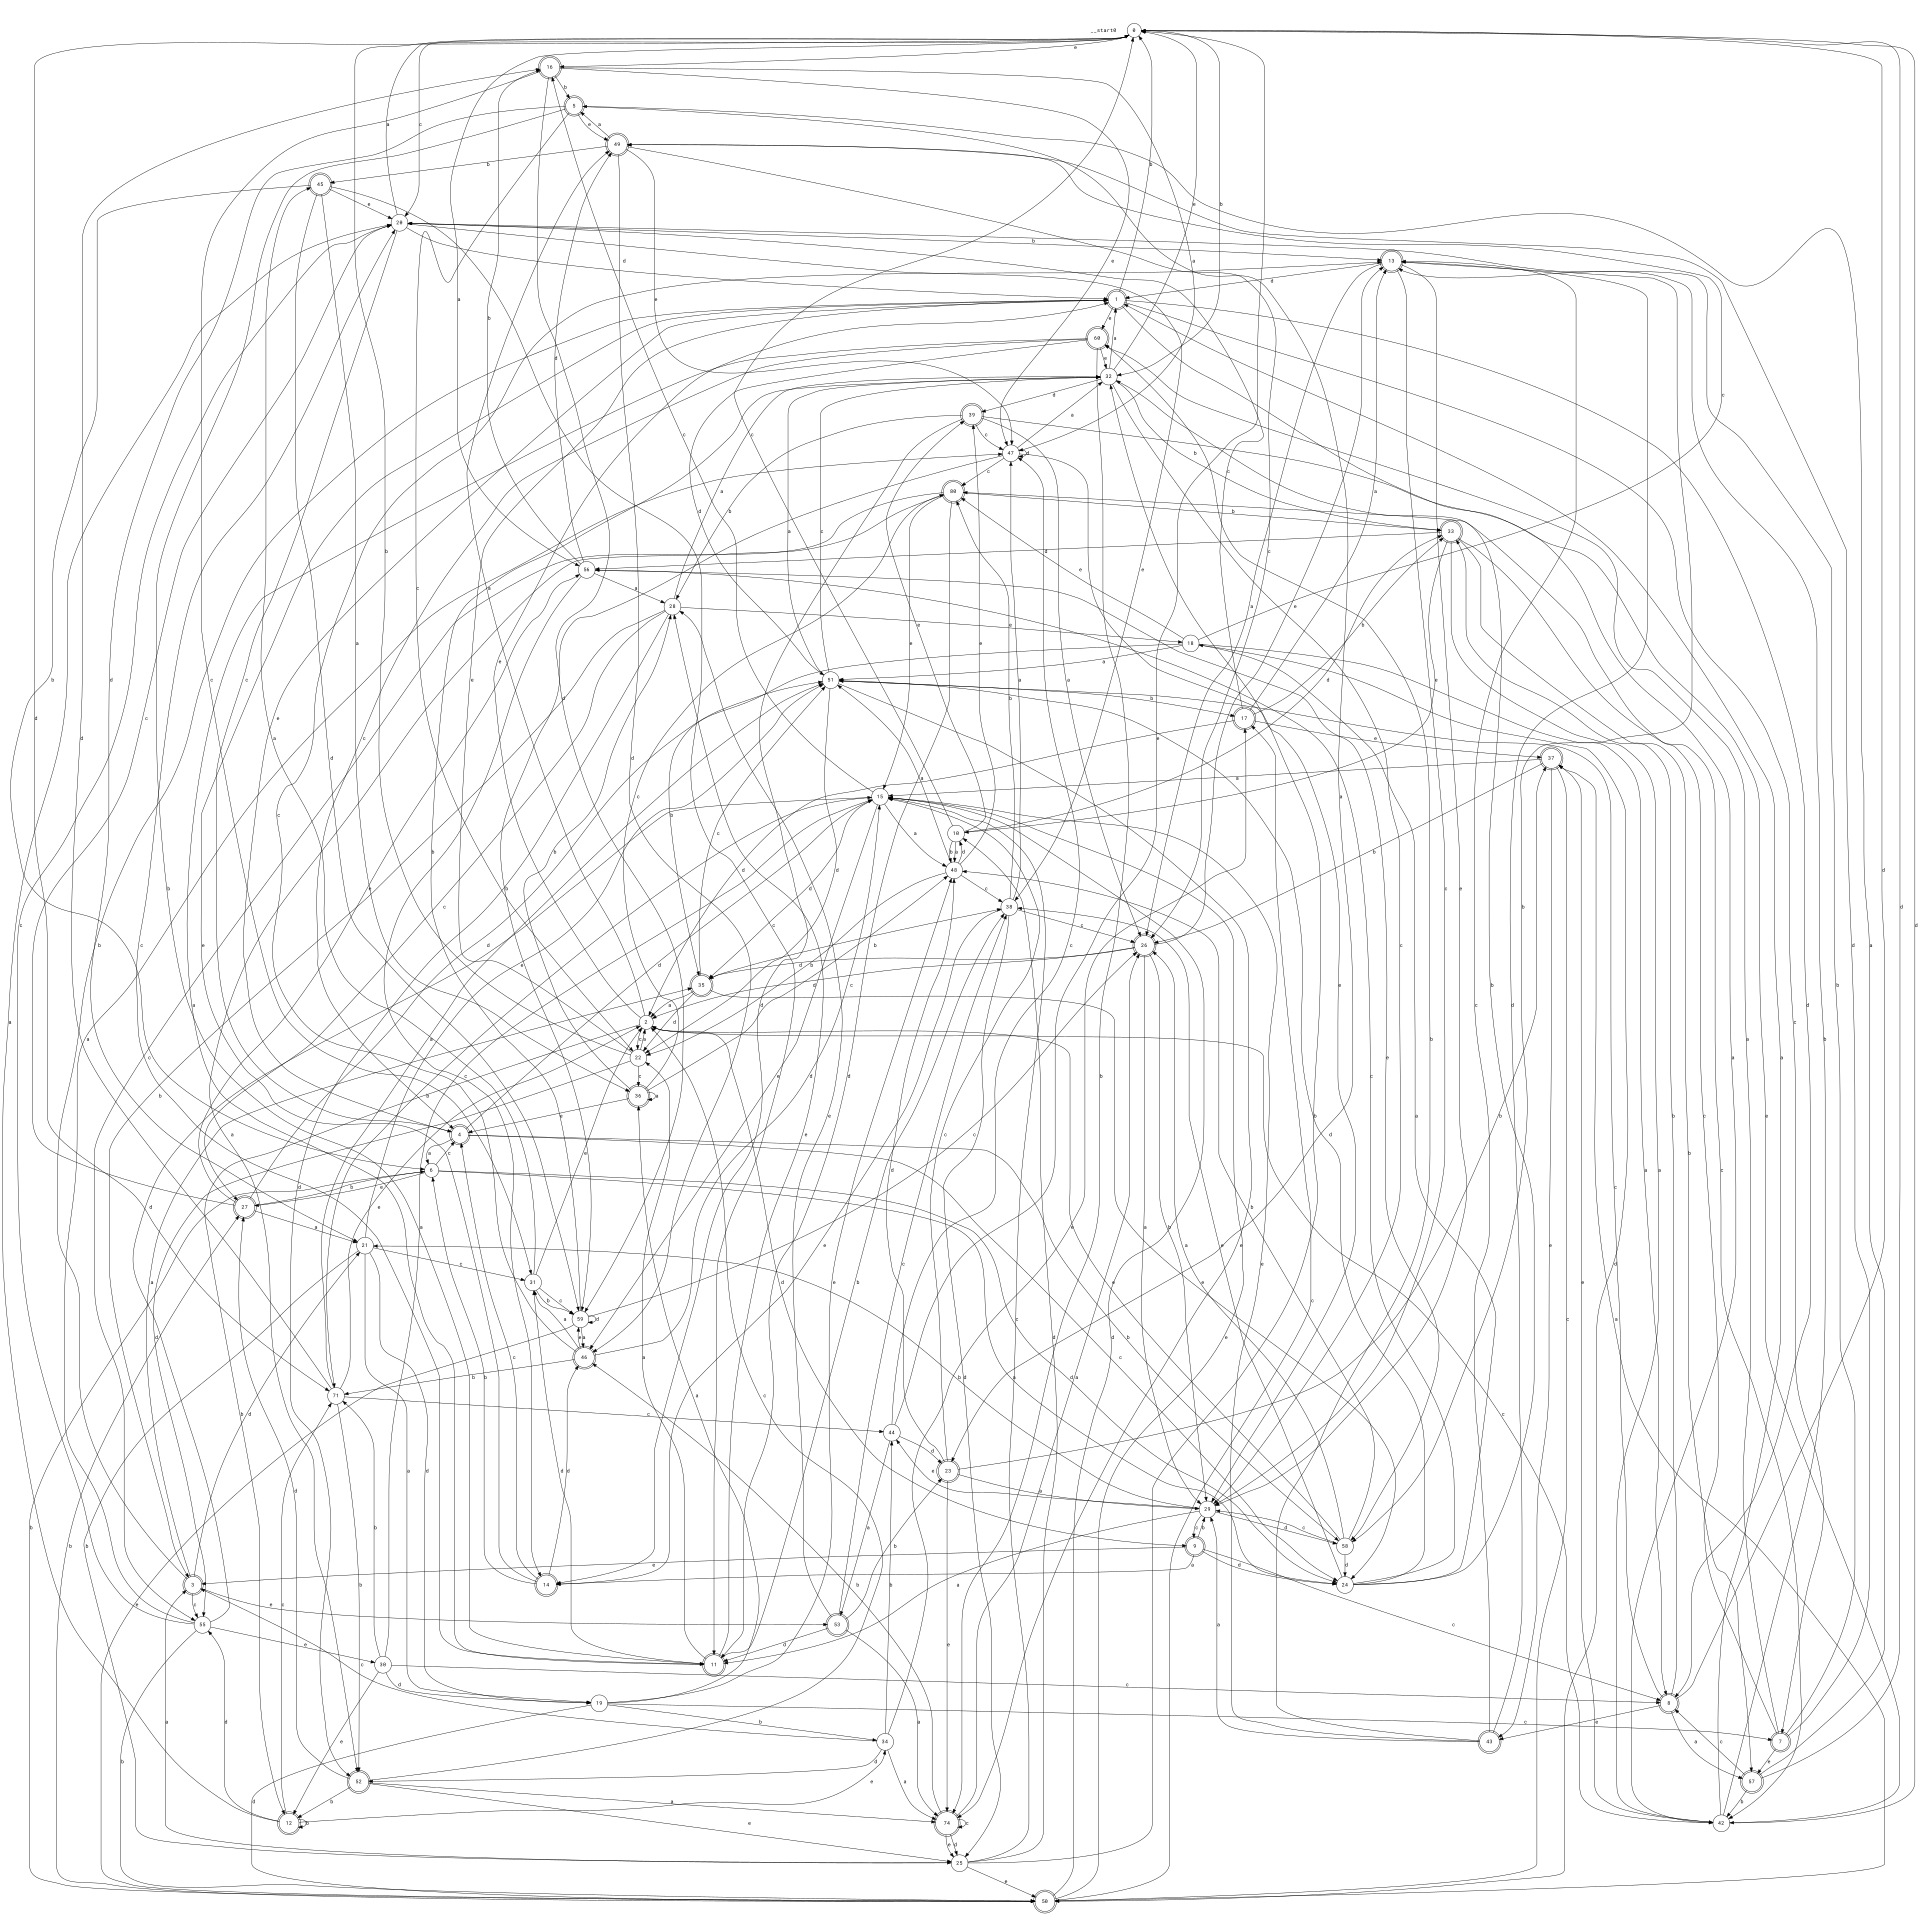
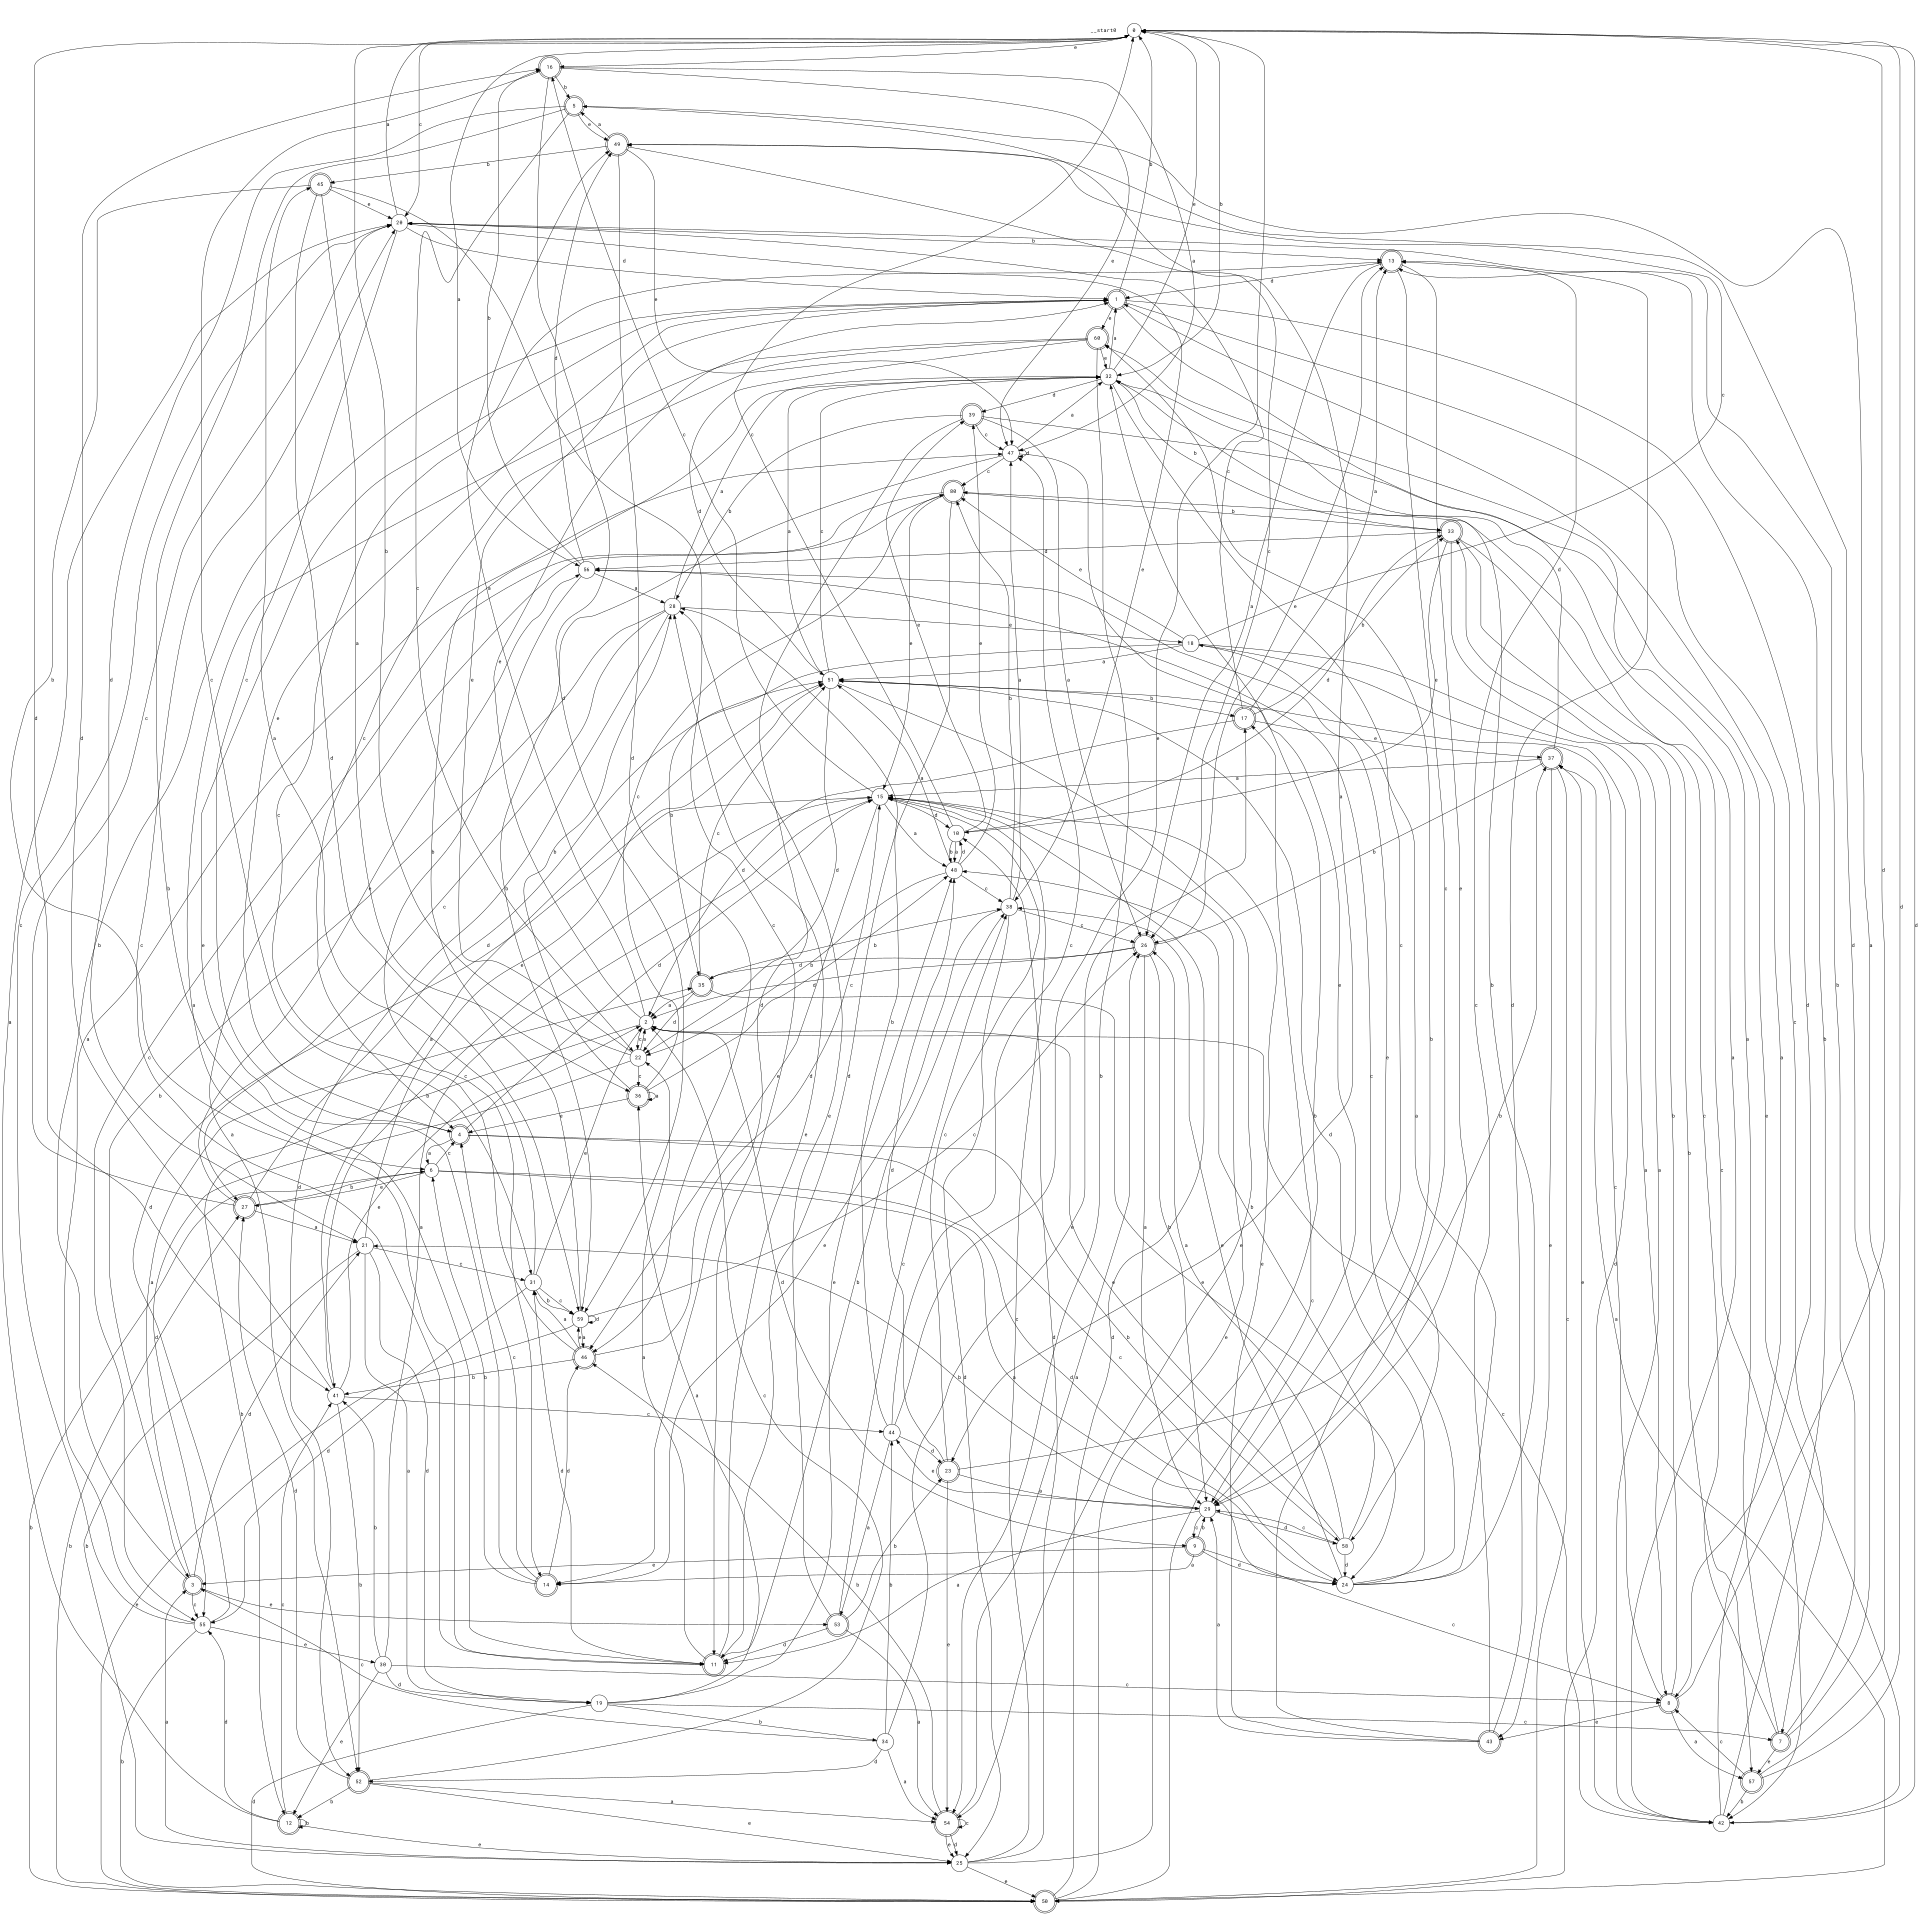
  digraph {
    fontname="Roboto Mono"
    rankdir=TB
    node [fontname="Roboto Mono" shape=doublecircle color=black fillcolor=white style="rounded,filled"]
    edge [fontname="Roboto Mono"]
    __start0 [shape=none color="" fillcolor="" style=""]
    n2 [label=0 shape=circle style=filled]
    n3 [label=16]
    n4 [label=20 shape=circle style=filled]
    n5 [label=32 shape=circle style=filled]
-   n6 [label=71 shape=circle style=filled]
+   n6 [label=41 shape=circle style=filled]
    n7 [label=56 shape=circle style=filled]
    n8 [label=5]
    n9 [label=31 shape=circle style=filled]
    n10 [label=47 shape=circle style=filled]
    n11 [label=59 shape=circle style=filled]
    n12 [label=1]
    n13 [label=4]
    n14 [label=38 shape=circle style=filled]
    n15 [label=13]
    n16 [label=33]
    n17 [label=29 shape=circle style=filled]
    n18 [label=39]
    n19 [label=2 shape=circle style=filled]
    n20 [label=51 shape=circle style=filled]
    n21 [label=52]
    n22 [label=44 shape=circle style=filled]
    n23 [label=49]
    n24 [label=58 shape=circle style=filled]
    n25 [label=14]
    n26 [label=28 shape=circle style=filled]
    n27 [label=7]
    n28 [label=8]
    n29 [label=42 shape=circle style=filled]
    n30 [label=60]
    n31 [label=80]
    n32 [label=57]
    n33 [label=43]
    n34 [label=37]
    n35 [label=11]
-   n36 [label=74]
+   n36 [label=54]
    n37 [label=9]
    n38 [label=12]
    n39 [label=22 shape=circle style=filled]
    n40 [label=3]
    n41 [label=24 shape=circle style=filled]
    n42 [label=55 shape=circle style=filled]
    n43 [label=25 shape=circle style=filled]
    n44 [label=36]
    n45 [label=26]
    n46 [label=46]
    n47 [label=45]
    n48 [label=21 shape=circle style=filled]
    n49 [label=35]
    n50 [label=53]
    n51 [label=19 shape=circle style=filled]
    n52 [label=23]
    n53 [label=50]
    n54 [label=15 shape=circle style=filled]
    n55 [label=30 shape=circle style=filled]
    n56 [label=6 shape=circle style=filled]
    n57 [label=27]
    n58 [label=18 shape=circle style=filled]
    n59 [label=48 shape=circle style=filled]
    n60 [label=17]
    n61 [label=10 shape=circle style=filled]
    n62 [label=34 shape=circle style=filled]
    n2 -> n3 [label=e]
    n2 -> n4 [label=c]
    n2 -> n5 [label=b]
    n2 -> n6 [label=d]
    n2 -> n7 [label=a]
    n3 -> n8 [label=b]
    n3 -> n9 [label=c]
    n3 -> n10 [label=a]
    n3 -> n10 [label=e]
    n3 -> n11 [label=d]
    n4 -> n2 [label=a]
    n4 -> n12 [label=d]
    n4 -> n13 [label=c]
    n4 -> n14 [label=e]
    n4 -> n15 [label=b]
    n5 -> n2 [label=e]
    n5 -> n12 [label=a]
    n5 -> n16 [label=b]
    n5 -> n17 [label=c]
    n5 -> n18 [label=d]
    n6 -> n3 [label=d]
    n6 -> n19 [label=e]
    n6 -> n20 [label=a]
    n6 -> n21 [label=b]
    n6 -> n22 [label=c]
    n7 -> n3 [label=b]
    n7 -> n23 [label=d]
    n7 -> n24 [label=e]
    n7 -> n25 [label=c]
    n7 -> n26 [label=a]
    n8 -> n23 [label=e]
    n8 -> n35 [label=b]
    n8 -> n39 [label=c]
    n8 -> n48 [label=d]
    n8 -> n52 [label=a]
    n9 -> n11 [label=b]
    n9 -> n11 [label=c]
    n9 -> n19 [label=e]
+   n9 -> n42 [label=d]
    n9 -> n47 [label=a]
    n10 -> n5 [label=a]
    n10 -> n10 [label=d]
    n10 -> n11 [label=b]
    n10 -> n17 [label=e]
    n10 -> n31 [label=c]
    n11 -> n5 [label=b]
    n11 -> n11 [label=d]
    n11 -> n45 [label=c]
    n11 -> n46 [label=a]
    n11 -> n53 [label=e]
    n12 -> n2 [label=b]
    n12 -> n27 [label=c]
    n12 -> n28 [label=d]
    n12 -> n29 [label=a]
    n12 -> n30 [label=e]
    n13 -> n12 [label=e]
    n13 -> n24 [label=b]
    n13 -> n41 [label=c]
    n13 -> n54 [label=d]
    n13 -> n56 [label=a]
    n14 -> n10 [label=a]
    n14 -> n25 [label=e]
    n14 -> n31 [label=b]
    n14 -> n43 [label=d]
    n14 -> n45 [label=c]
    n15 -> n12 [label=d]
    n15 -> n17 [label=c]
    n15 -> n17 [label=e]
-   n15 -> n24 [label=b]
    n15 -> n45 [label=a]
    n16 -> n7 [label=d]
    n16 -> n29 [label=a]
    n16 -> n29 [label=c]
    n16 -> n32 [label=b]
    n16 -> n61 [label=e]
    n17 -> n22 [label=e]
    n17 -> n24 [label=d]
    n17 -> n35 [label=a]
    n17 -> n37 [label=c]
    n17 -> n48 [label=b]
    n18 -> n10 [label=c]
    n18 -> n25 [label=d]
    n18 -> n26 [label=b]
    n18 -> n29 [label=e]
    n18 -> n45 [label=a]
    n19 -> n12 [label=e]
    n19 -> n23 [label=a]
    n19 -> n37 [label=d]
    n19 -> n38 [label=b]
    n19 -> n39 [label=c]
    n20 -> n5 [label=a]
    n20 -> n5 [label=c]
    n20 -> n36 [label=e]
    n20 -> n39 [label=d]
    n20 -> n60 [label=b]
    n21 -> n19 [label=c]
    n21 -> n36 [label=a]
    n21 -> n38 [label=b]
    n21 -> n43 [label=e]
    n21 -> n57 [label=d]
    n22 -> n2 [label=e]
    n22 -> n10 [label=c]
+   n22 -> n26 [label=b]
    n22 -> n50 [label=a]
    n22 -> n52 [label=d]
    n23 -> n8 [label=a]
    n23 -> n10 [label=e]
    n23 -> n45 [label=c]
    n23 -> n46 [label=d]
    n23 -> n47 [label=b]
    n24 -> n17 [label=c]
    n24 -> n19 [label=e]
    n24 -> n41 [label=d]
    n24 -> n45 [label=a]
    n24 -> n59 [label=b]
    n25 -> n12 [label=e]
    n25 -> n13 [label=c]
    n25 -> n46 [label=d]
    n25 -> n56 [label=b]
    n26 -> n5 [label=a]
    n26 -> n21 [label=d]
    n26 -> n40 [label=b]
    n26 -> n57 [label=c]
    n26 -> n58 [label=e]
    n27 -> n4 [label=b]
    n27 -> n23 [label=d]
    n27 -> n30 [label=a]
    n27 -> n31 [label=c]
    n27 -> n32 [label=e]
    n28 -> n2 [label=d]
    n28 -> n16 [label=b]
    n28 -> n20 [label=c]
    n28 -> n32 [label=a]
    n28 -> n33 [label=e]
    n29 -> n2 [label=d]
    n29 -> n12 [label=a]
    n29 -> n15 [label=b]
    n29 -> n19 [label=c]
    n29 -> n34 [label=e]
    n30 -> n5 [label=e]
    n30 -> n13 [label=c]
    n30 -> n20 [label=d]
    n30 -> n35 [label=a]
    n30 -> n36 [label=b]
    n31 -> n16 [label=b]
    n31 -> n21 [label=a]
    n31 -> n35 [label=d]
    n31 -> n42 [label=c]
    n31 -> n54 [label=e]
    n32 -> n2 [label=d]
    n32 -> n8 [label=a]
    n32 -> n28 [label=c]
    n32 -> n29 [label=b]
    n33 -> n15 [label=c]
    n33 -> n15 [label=d]
    n33 -> n17 [label=a]
    n33 -> n30 [label=b]
    n33 -> n54 [label=e]
+   n34 -> n5 [label=d]
    n34 -> n33 [label=e]
    n34 -> n45 [label=b]
    n34 -> n53 [label=c]
    n34 -> n54 [label=a]
    n35 -> n4 [label=c]
    n35 -> n9 [label=d]
    n35 -> n14 [label=b]
    n35 -> n26 [label=e]
    n35 -> n39 [label=a]
    n36 -> n36 [label=c]
    n36 -> n43 [label=d]
    n36 -> n43 [label=e]
    n36 -> n45 [label=a]
    n36 -> n46 [label=b]
    n37 -> n17 [label=b]
    n37 -> n25 [label=a]
    n37 -> n28 [label=c]
    n37 -> n40 [label=e]
    n37 -> n41 [label=d]
    n38 -> n4 [label=a]
    n38 -> n6 [label=c]
    n38 -> n38 [label=b]
    n38 -> n42 [label=d]
-   n38 -> n62 [label=e]
+   n38 -> n43 [label=e]
    n39 -> n2 [label=b]
    n39 -> n12 [label=e]
    n39 -> n19 [label=a]
    n39 -> n42 [label=d]
    n39 -> n44 [label=c]
    n40 -> n12 [label=b]
    n40 -> n42 [label=c]
    n40 -> n48 [label=d]
    n40 -> n49 [label=a]
    n40 -> n50 [label=e]
    n41 -> n5 [label=b]
    n41 -> n7 [label=c]
    n41 -> n14 [label=e]
    n41 -> n20 [label=d]
    n41 -> n58 [label=a]
    n42 -> n4 [label=c]
    n42 -> n10 [label=a]
    n42 -> n53 [label=b]
    n42 -> n54 [label=d]
    n42 -> n55 [label=e]
    n43 -> n5 [label=b]
    n43 -> n40 [label=a]
    n43 -> n53 [label=e]
    n43 -> n54 [label=c]
    n43 -> n61 [label=d]
    n44 -> n13 [label=e]
    n44 -> n26 [label=b]
    n44 -> n31 [label=c]
    n44 -> n44 [label=a]
    n44 -> n59 [label=d]
    n45 -> n15 [label=e]
    n45 -> n17 [label=a]
    n45 -> n17 [label=b]
    n45 -> n19 [label=c]
    n45 -> n49 [label=d]
    n46 -> n6 [label=b]
    n46 -> n9 [label=a]
    n46 -> n11 [label=e]
    n46 -> n15 [label=c]
    n46 -> n54 [label=d]
    n47 -> n4 [label=e]
    n47 -> n11 [label=d]
    n47 -> n35 [label=c]
    n47 -> n44 [label=a]
    n47 -> n56 [label=b]
    n48 -> n9 [label=c]
    n48 -> n20 [label=e]
    n48 -> n43 [label=b]
    n48 -> n51 [label=a]
    n48 -> n51 [label=d]
    n49 -> n14 [label=b]
    n49 -> n19 [label=a]
    n49 -> n20 [label=c]
    n49 -> n39 [label=d]
    n49 -> n41 [label=e]
    n50 -> n14 [label=c]
    n50 -> n26 [label=e]
    n50 -> n35 [label=d]
    n50 -> n36 [label=a]
    n50 -> n52 [label=b]
    n51 -> n27 [label=c]
    n51 -> n44 [label=a]
    n51 -> n53 [label=d]
    n51 -> n59 [label=e]
    n51 -> n62 [label=b]
    n52 -> n17 [label=a]
    n52 -> n34 [label=b]
    n52 -> n36 [label=e]
    n52 -> n54 [label=c]
    n52 -> n59 [label=d]
    n53 -> n34 [label=a]
    n53 -> n54 [label=d]
    n53 -> n54 [label=e]
    n53 -> n57 [label=b]
    n53 -> n60 [label=c]
    n54 -> n3 [label=c]
    n54 -> n6 [label=b]
    n54 -> n46 [label=e]
    n54 -> n59 [label=a]
-   n54 -> n49 [label=d]
+   n54 -> n61 [label=d]
    n55 -> n6 [label=b]
    n55 -> n28 [label=c]
    n55 -> n38 [label=e]
    n55 -> n51 [label=d]
    n55 -> n54 [label=a]
    n56 -> n13 [label=c]
    n56 -> n41 [label=a]
    n56 -> n41 [label=d]
    n56 -> n53 [label=b]
    n56 -> n57 [label=e]
    n57 -> n4 [label=c]
    n57 -> n7 [label=e]
    n57 -> n20 [label=d]
    n57 -> n48 [label=a]
    n57 -> n56 [label=b]
    n58 -> n20 [label=a]
    n58 -> n23 [label=c]
    n58 -> n28 [label=a]
    n58 -> n31 [label=e]
    n58 -> n49 [label=b]
    n58 -> n53 [label=d]
    n59 -> n14 [label=c]
    n59 -> n18 [label=e]
    n59 -> n20 [label=a]
    n59 -> n39 [label=b]
    n59 -> n61 [label=d]
    n60 -> n4 [label=c]
    n60 -> n15 [label=a]
    n60 -> n16 [label=b]
    n60 -> n19 [label=d]
    n60 -> n34 [label=e]
    n61 -> n2 [label=c]
    n61 -> n16 [label=d]
    n61 -> n18 [label=e]
    n61 -> n59 [label=a]
    n61 -> n59 [label=b]
    n62 -> n21 [label=d]
    n62 -> n22 [label=b]
    n62 -> n36 [label=a]
    n62 -> n40 [label=c]
    n62 -> n60 [label=e]
  }
